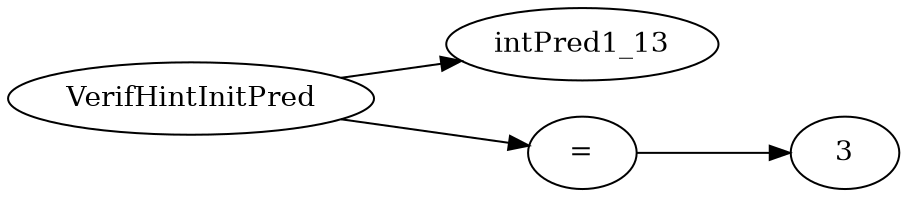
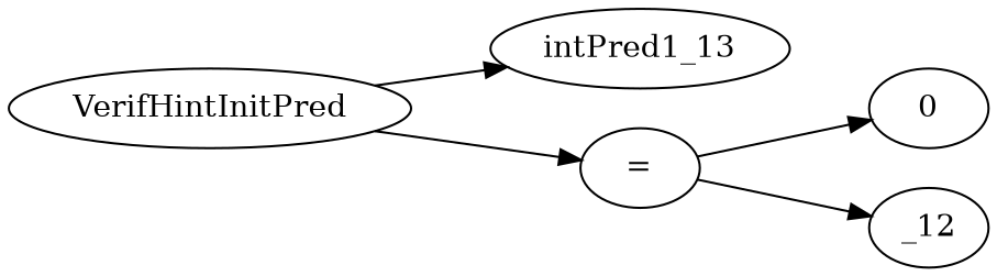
  digraph {
    rankdir=LR
    n1 [label=intPred1_13]
    n2 [label=VerifHintInitPred]
    n3 [label="="]
-   n4 [label=3]
+   n4 [label=0]
+   n5 [label=_12]
    n2 -> n1
    n2 -> n3
    n3 -> n4
+   n3 -> n5
  }
